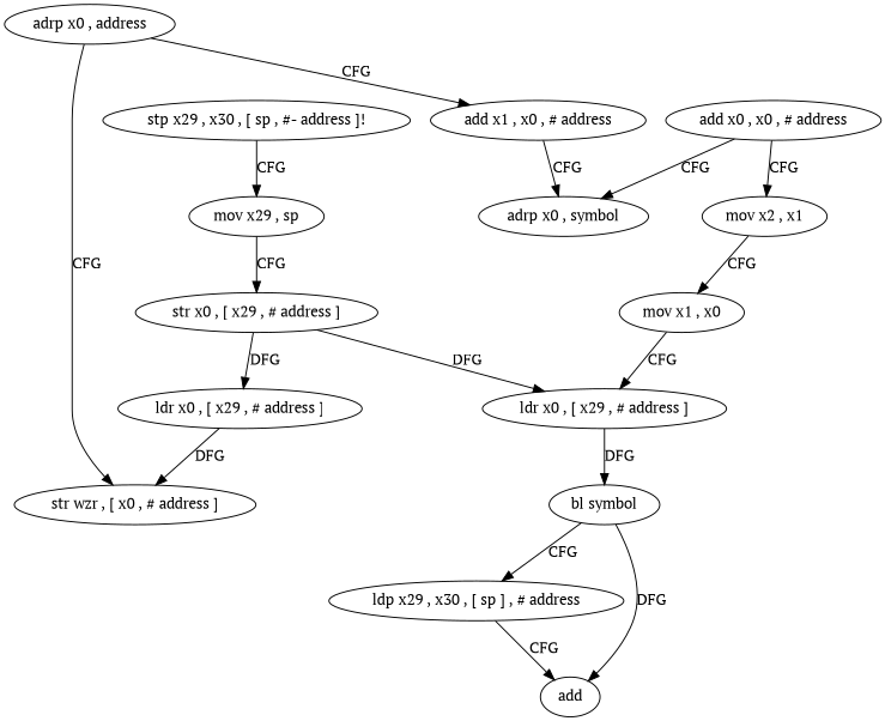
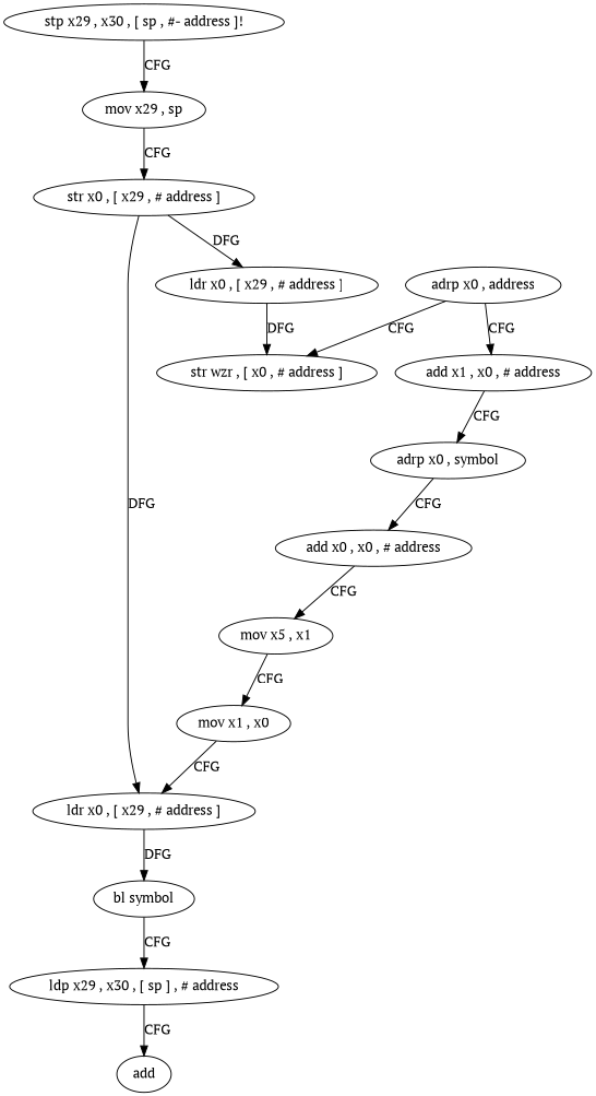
  digraph {
    fontname="PT Serif"
    node [fontname="PT Serif"]
    edge [fontname="PT Serif"]
    n1 [label="stp x29 , x30 , [ sp , #- address ]!"]
    n2 [label="mov x29 , sp"]
    n3 [label="str x0 , [ x29 , # address ]"]
    n4 [label="ldr x0 , [ x29 , # address ]"]
    n5 [label="ldr x0 , [ x29 , # address ]"]
    n6 [label="str wzr , [ x0 , # address ]"]
    n7 [label="bl symbol"]
    n8 [label="adrp x0 , address"]
    n9 [label="add x1 , x0 , # address"]
    n10 [label="adrp x0 , symbol"]
    n11 [label="add x0 , x0 , # address"]
-   n12 [label="mov x2 , x1"]
+   n12 [label="mov x5 , x1"]
    n13 [label="mov x1 , x0"]
    n14 [label="ldp x29 , x30 , [ sp ] , # address"]
    n15 [label=add]
    n1 -> n2 [label=CFG]
    n2 -> n3 [label=CFG]
    n3 -> n4 [label=DFG]
    n3 -> n5 [label=DFG]
    n4 -> n6 [label=DFG]
    n5 -> n7 [label=DFG]
    n7 -> n14 [label=CFG]
-   n7 -> n15 [label=DFG]
    n8 -> n6 [label=CFG]
    n8 -> n9 [label=CFG]
    n9 -> n10 [label=CFG]
-   n11 -> n10 [label=CFG]
+   n10 -> n11 [label=CFG]
    n11 -> n12 [label=CFG]
    n12 -> n13 [label=CFG]
    n13 -> n5 [label=CFG]
    n14 -> n15 [label=CFG]
  }
